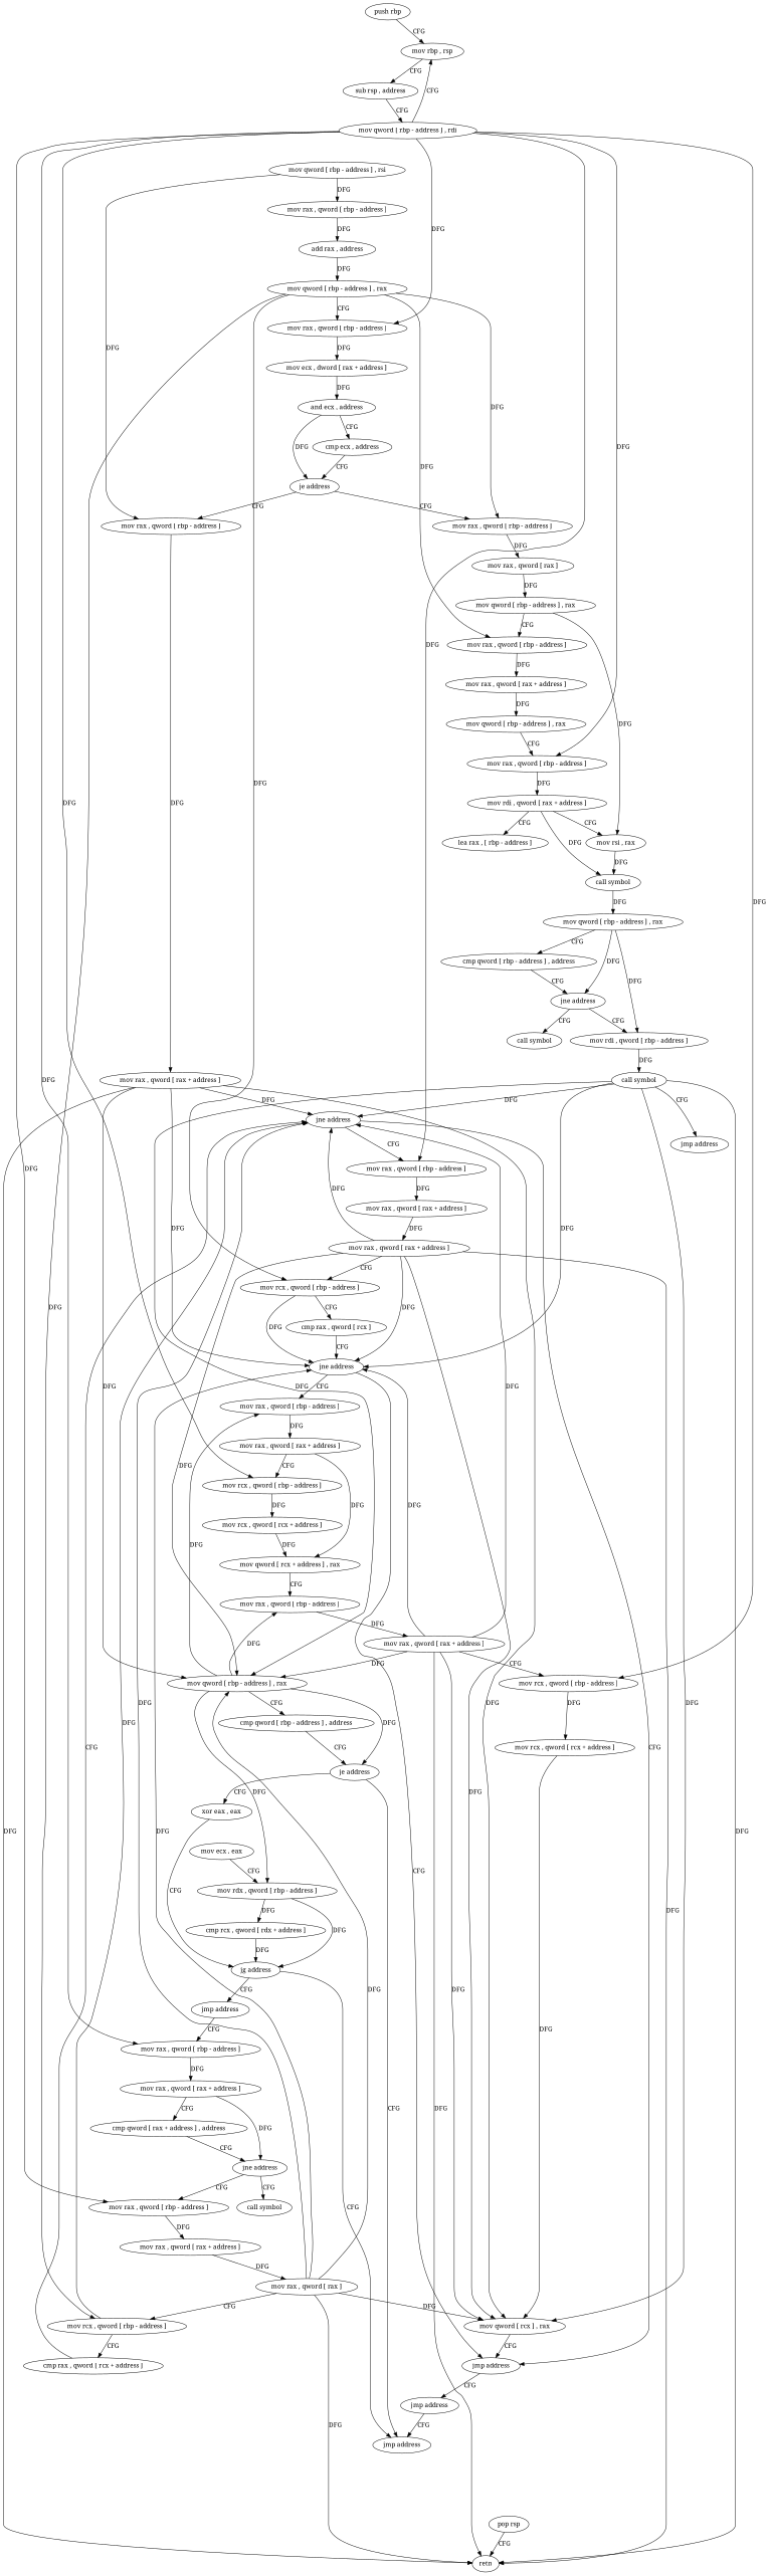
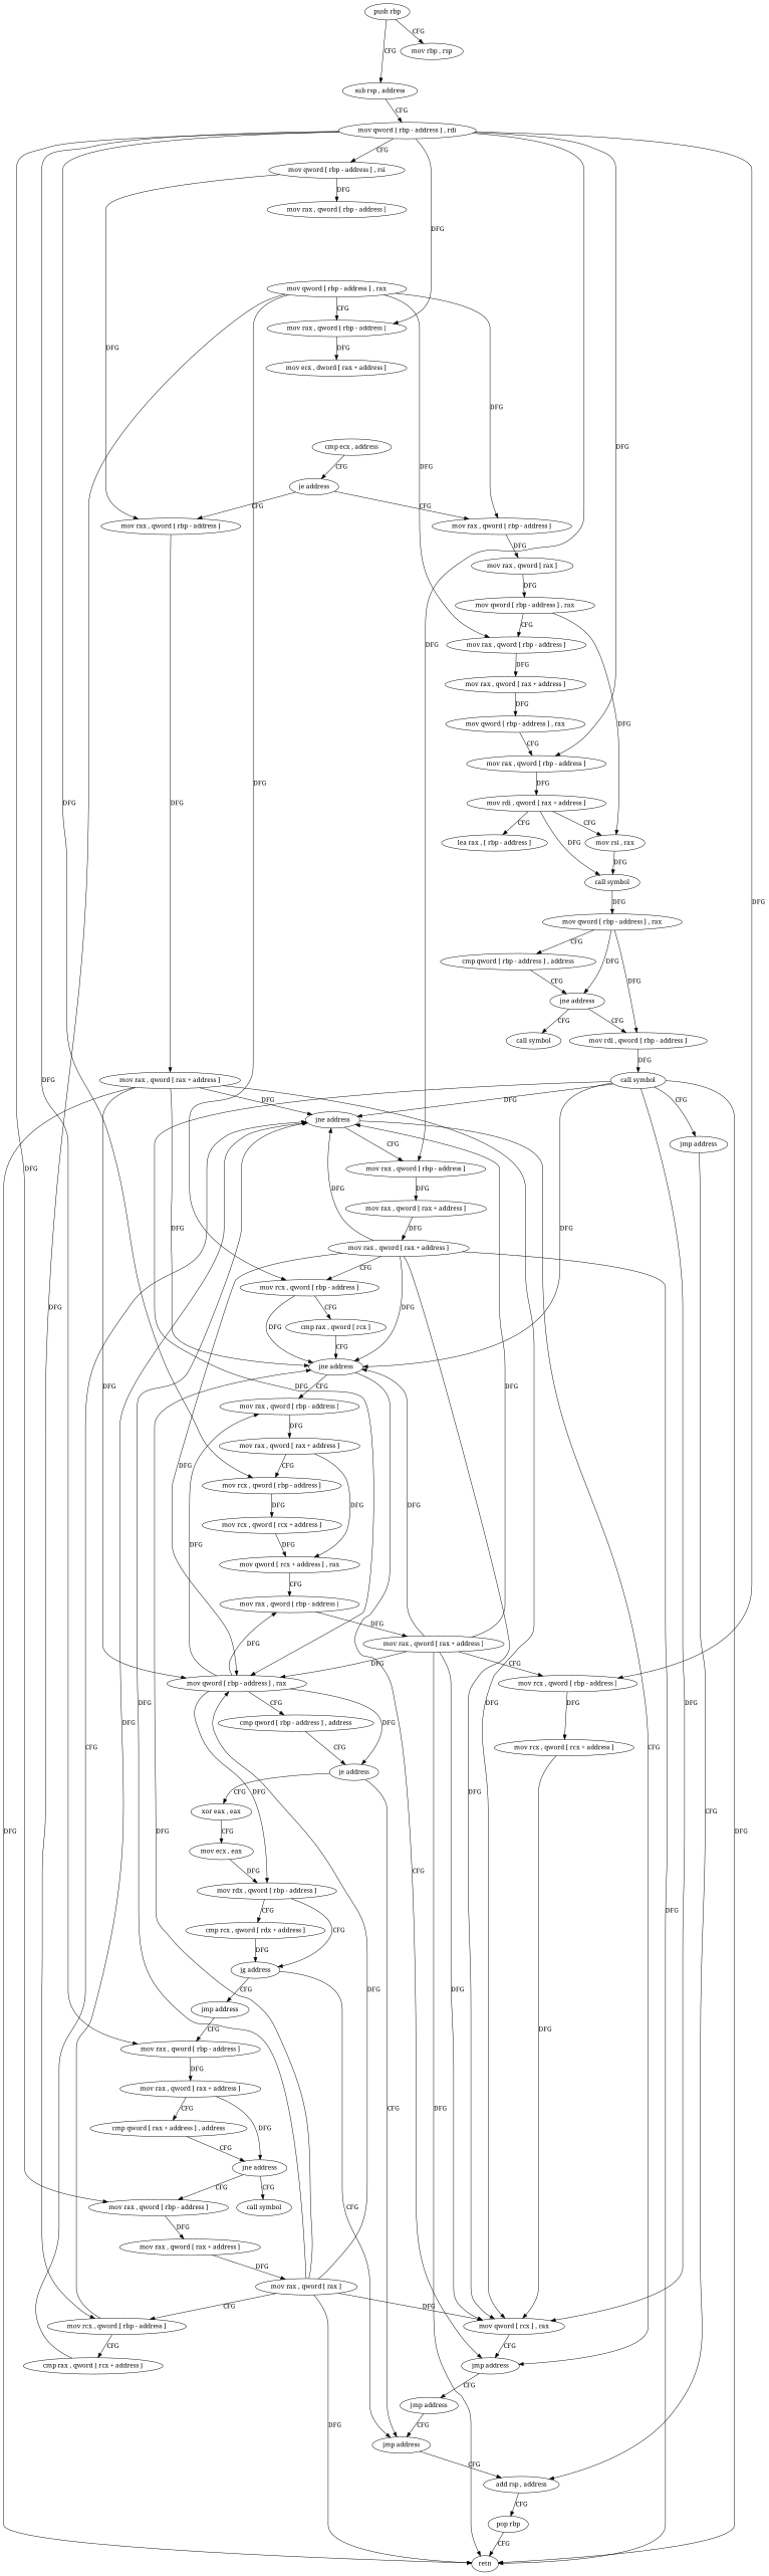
  digraph {
    fontname="Noto Serif"
    node [fontname="Noto Serif"]
    edge [fontname="Noto Serif"]
    n1 [label="push rbp"]
    n2 [label="mov rbp , rsp"]
    n3 [label="sub rsp , address"]
    n4 [label="mov qword [ rbp - address ] , rdi"]
    n5 [label="mov qword [ rbp - address ] , rsi"]
    n6 [label="mov rax , qword [ rbp - address ]"]
    n7 [label="mov rax , qword [ rbp - address ]"]
    n8 [label="mov rax , qword [ rbp - address ]"]
    n9 [label="mov rax , qword [ rbp - address ]"]
    n10 [label="mov rax , qword [ rbp - address ]"]
    n11 [label="mov rcx , qword [ rbp - address ]"]
    n12 [label="mov rcx , qword [ rbp - address ]"]
    n13 [label="mov rax , qword [ rbp - address ]"]
    n14 [label="mov rax , qword [ rbp - address ]"]
    n15 [label="mov ecx , dword [ rax + address ]"]
    n16 [label="mov rdi , qword [ rax + address ]"]
    n17 [label="mov rax , qword [ rax + address ]"]
    n18 [label="mov rax , qword [ rax + address ]"]
    n19 [label="mov rax , qword [ rax + address ]"]
    n20 [label="mov rcx , qword [ rcx + address ]"]
    n21 [label="mov rcx , qword [ rcx + address ]"]
-   n22 [label="add rax , address"]
    n23 [label="mov rax , qword [ rax + address ]"]
    n24 [label="mov qword [ rbp - address ] , rax"]
    n25 [label="mov rax , qword [ rbp - address ]"]
    n26 [label="mov rax , qword [ rbp - address ]"]
    n27 [label="mov rcx , qword [ rbp - address ]"]
    n28 [label="mov rcx , qword [ rbp - address ]"]
    n29 [label="mov rax , qword [ rax ]"]
    n30 [label="mov rax , qword [ rax + address ]"]
    n31 [label="jne address"]
    n32 [label="cmp rax , qword [ rcx + address ]"]
    n33 [label="jne address"]
    n34 [label="cmp rax , qword [ rcx ]"]
-   n35 [label="and ecx , address"]
    n36 [label="cmp ecx , address"]
    n37 [label="je address"]
    n38 [label="mov qword [ rbp - address ] , rax"]
    n39 [label=retn]
    n40 [label="mov qword [ rcx ] , rax"]
    n41 [label="mov qword [ rbp - address ] , rax"]
    n42 [label="cmp qword [ rbp - address ] , address"]
    n43 [label="je address"]
    n44 [label="mov rdx , qword [ rbp - address ]"]
    n45 [label="mov rax , qword [ rbp - address ]"]
    n46 [label="mov rax , qword [ rbp - address ]"]
    n47 [label="jmp address"]
    n48 [label="jmp address"]
    n49 [label="xor eax , eax"]
    n50 [label="cmp rcx , qword [ rdx + address ]"]
    n51 [label="jg address"]
    n52 [label="mov rax , qword [ rax + address ]"]
    n53 [label="mov rax , qword [ rax + address ]"]
+   n54 [label="add rsp , address"]
    n55 [label="mov ecx , eax"]
-   n56 [label="pop rsp"]
+   n56 [label="pop rbp"]
    n57 [label="mov rsi , rax"]
    n58 [label="call symbol"]
    n59 [label="mov qword [ rbp - address ] , rax"]
    n60 [label="lea rax , [ rbp - address ]"]
    n61 [label="mov qword [ rbp - address ] , rax"]
    n62 [label="cmp qword [ rbp - address ] , address"]
    n63 [label="jne address"]
    n64 [label="mov rdi , qword [ rbp - address ]"]
    n65 [label="call symbol"]
    n66 [label="call symbol"]
    n67 [label="jmp address"]
    n68 [label="jmp address"]
    n69 [label="cmp qword [ rax + address ] , address"]
    n70 [label="jne address"]
    n71 [label="call symbol"]
    n72 [label="mov rax , qword [ rax ]"]
    n73 [label="jmp address"]
    n74 [label="mov rax , qword [ rax + address ]"]
    n75 [label="mov qword [ rcx + address ] , rax"]
    n1 -> n2 [label=CFG]
-   n2 -> n3 [label=CFG]
+   n1 -> n3 [label=CFG]
    n3 -> n4 [label=CFG]
-   n4 -> n2 [label=CFG]
+   n4 -> n5 [label=CFG]
    n4 -> n6 [label=DFG]
    n4 -> n7 [label=DFG]
    n4 -> n8 [label=DFG]
    n4 -> n9 [label=DFG]
    n4 -> n10 [label=DFG]
    n4 -> n11 [label=DFG]
    n4 -> n12 [label=DFG]
    n5 -> n13 [label=DFG]
    n5 -> n14 [label=DFG]
    n6 -> n15 [label=DFG]
    n7 -> n16 [label=DFG]
    n8 -> n17 [label=DFG]
    n9 -> n18 [label=DFG]
    n10 -> n19 [label=DFG]
    n11 -> n20 [label=DFG]
    n12 -> n21 [label=DFG]
-   n13 -> n22 [label=DFG]
    n14 -> n23 [label=DFG]
-   n15 -> n35 [label=DFG]
    n16 -> n57 [label=CFG]
    n16 -> n58 [label=DFG]
    n16 -> n60 [label=CFG]
    n17 -> n69 [label=CFG]
    n17 -> n70 [label=DFG]
    n18 -> n72 [label=DFG]
    n19 -> n74 [label=DFG]
    n20 -> n75 [label=DFG]
    n21 -> n40 [label=DFG]
-   n22 -> n24 [label=DFG]
    n23 -> n31 [label=DFG]
    n23 -> n33 [label=DFG]
    n23 -> n38 [label=DFG]
    n23 -> n39 [label=DFG]
    n23 -> n40 [label=DFG]
    n24 -> n6 [label=CFG]
    n24 -> n25 [label=DFG]
    n24 -> n26 [label=DFG]
    n24 -> n27 [label=DFG]
    n24 -> n28 [label=DFG]
    n25 -> n29 [label=DFG]
    n26 -> n30 [label=DFG]
    n27 -> n31 [label=DFG]
    n27 -> n32 [label=CFG]
    n28 -> n33 [label=DFG]
    n28 -> n34 [label=CFG]
    n29 -> n41 [label=DFG]
    n30 -> n59 [label=DFG]
    n31 -> n10 [label=CFG]
    n31 -> n47 [label=CFG]
    n32 -> n31 [label=CFG]
    n33 -> n45 [label=CFG]
    n33 -> n47 [label=CFG]
    n34 -> n33 [label=CFG]
-   n35 -> n36 [label=CFG]
-   n35 -> n37 [label=DFG]
    n36 -> n37 [label=CFG]
    n37 -> n14 [label=CFG]
    n37 -> n25 [label=CFG]
    n38 -> n42 [label=CFG]
    n38 -> n43 [label=DFG]
    n38 -> n44 [label=DFG]
    n38 -> n45 [label=DFG]
    n38 -> n46 [label=DFG]
    n40 -> n47 [label=CFG]
    n41 -> n26 [label=CFG]
    n41 -> n57 [label=DFG]
    n42 -> n43 [label=CFG]
    n43 -> n48 [label=CFG]
    n43 -> n49 [label=CFG]
-   n44 -> n50 [label=DFG]
-   n44 -> n51 [label=DFG]
+   n44 -> n50 [label=CFG]
+   n44 -> n51 [label=CFG]
    n45 -> n52 [label=DFG]
    n46 -> n53 [label=DFG]
    n47 -> n73 [label=CFG]
-   n49 -> n51 [label=CFG]
+   n48 -> n54 [label=CFG]
+   n49 -> n55 [label=CFG]
    n50 -> n51 [label=DFG]
    n51 -> n48 [label=CFG]
    n51 -> n68 [label=CFG]
    n52 -> n11 [label=CFG]
    n52 -> n75 [label=DFG]
    n53 -> n12 [label=CFG]
    n53 -> n31 [label=DFG]
    n53 -> n33 [label=DFG]
    n53 -> n38 [label=DFG]
    n53 -> n39 [label=DFG]
    n53 -> n40 [label=DFG]
-   n55 -> n44 [label=CFG]
+   n54 -> n56 [label=CFG]
+   n55 -> n44 [label=DFG]
    n56 -> n39 [label=CFG]
    n57 -> n58 [label=DFG]
    n58 -> n61 [label=DFG]
    n59 -> n7 [label=CFG]
    n61 -> n62 [label=CFG]
    n61 -> n63 [label=DFG]
    n61 -> n64 [label=DFG]
    n62 -> n63 [label=CFG]
    n63 -> n64 [label=CFG]
    n63 -> n65 [label=CFG]
    n64 -> n66 [label=DFG]
    n66 -> n31 [label=DFG]
    n66 -> n33 [label=DFG]
    n66 -> n38 [label=DFG]
    n66 -> n39 [label=DFG]
    n66 -> n40 [label=DFG]
    n66 -> n67 [label=CFG]
+   n67 -> n54 [label=CFG]
    n68 -> n8 [label=CFG]
    n69 -> n70 [label=CFG]
    n70 -> n9 [label=CFG]
    n70 -> n71 [label=CFG]
    n72 -> n27 [label=CFG]
    n72 -> n31 [label=DFG]
    n72 -> n33 [label=DFG]
    n72 -> n38 [label=DFG]
    n72 -> n39 [label=DFG]
    n72 -> n40 [label=DFG]
    n73 -> n48 [label=CFG]
    n74 -> n28 [label=CFG]
    n74 -> n31 [label=DFG]
    n74 -> n33 [label=DFG]
    n74 -> n38 [label=DFG]
    n74 -> n39 [label=DFG]
    n74 -> n40 [label=DFG]
    n75 -> n46 [label=CFG]
  }
